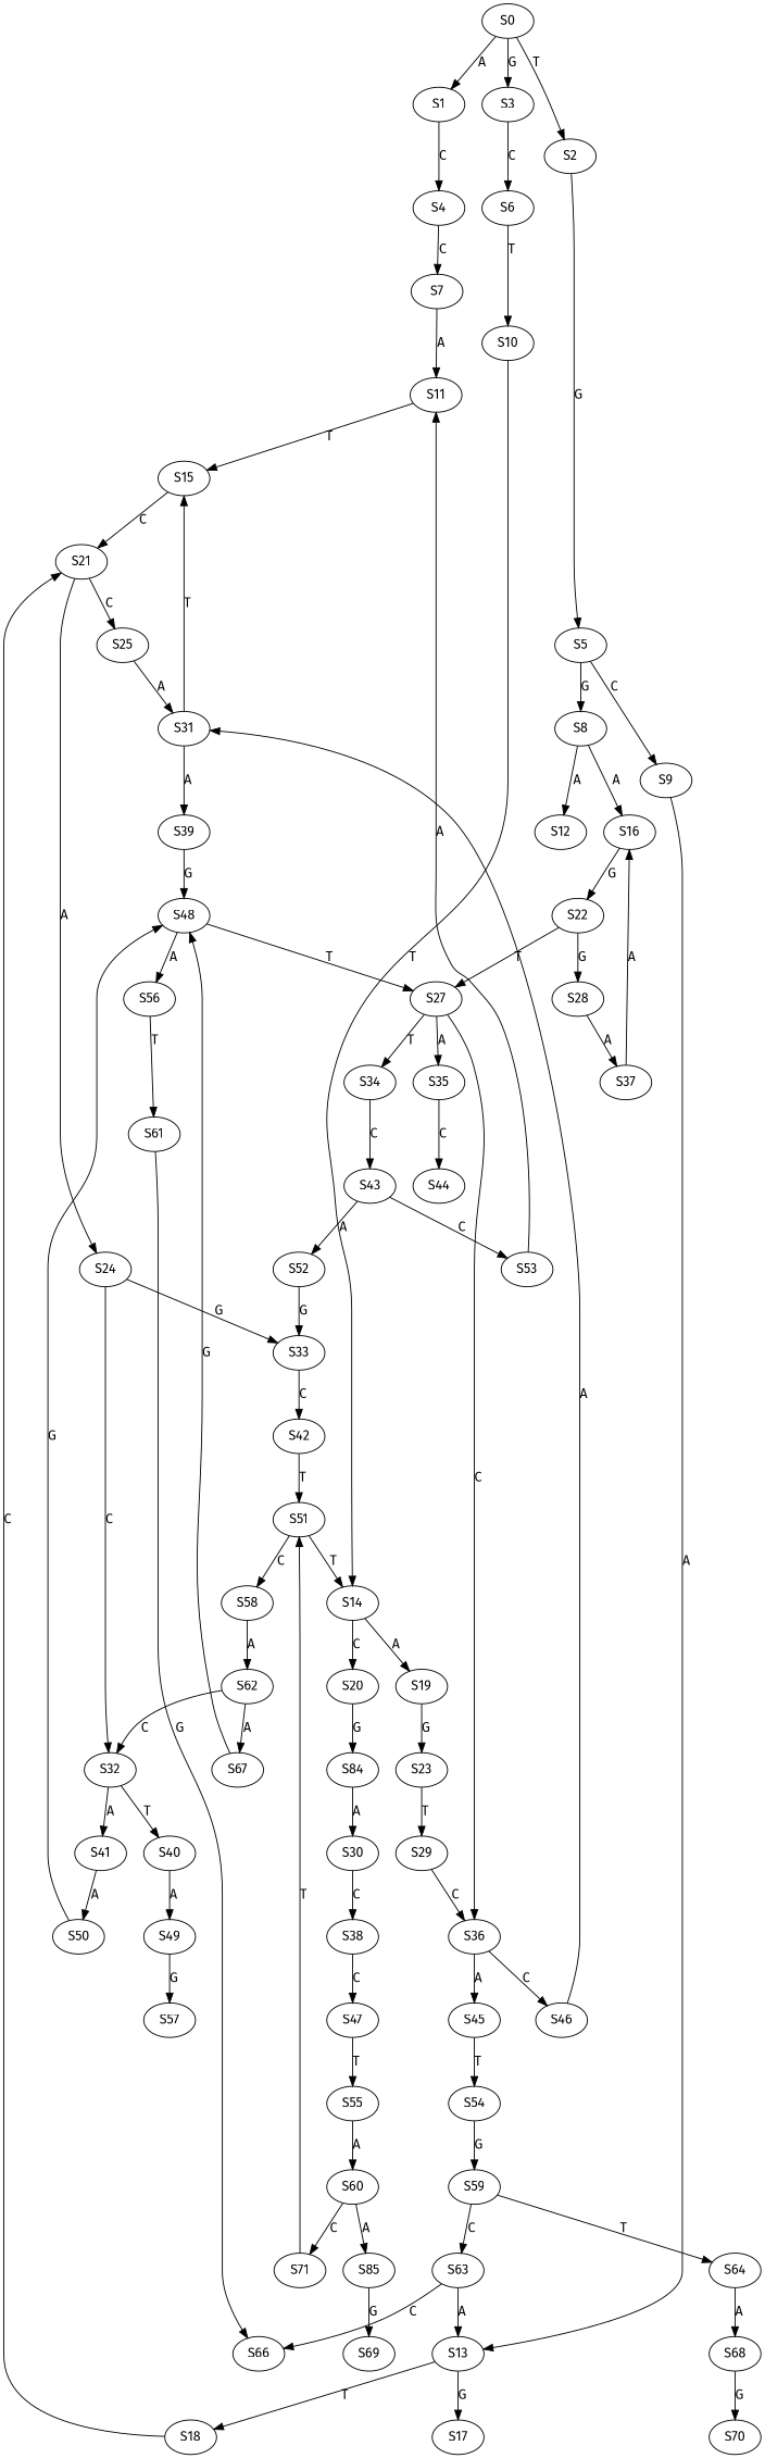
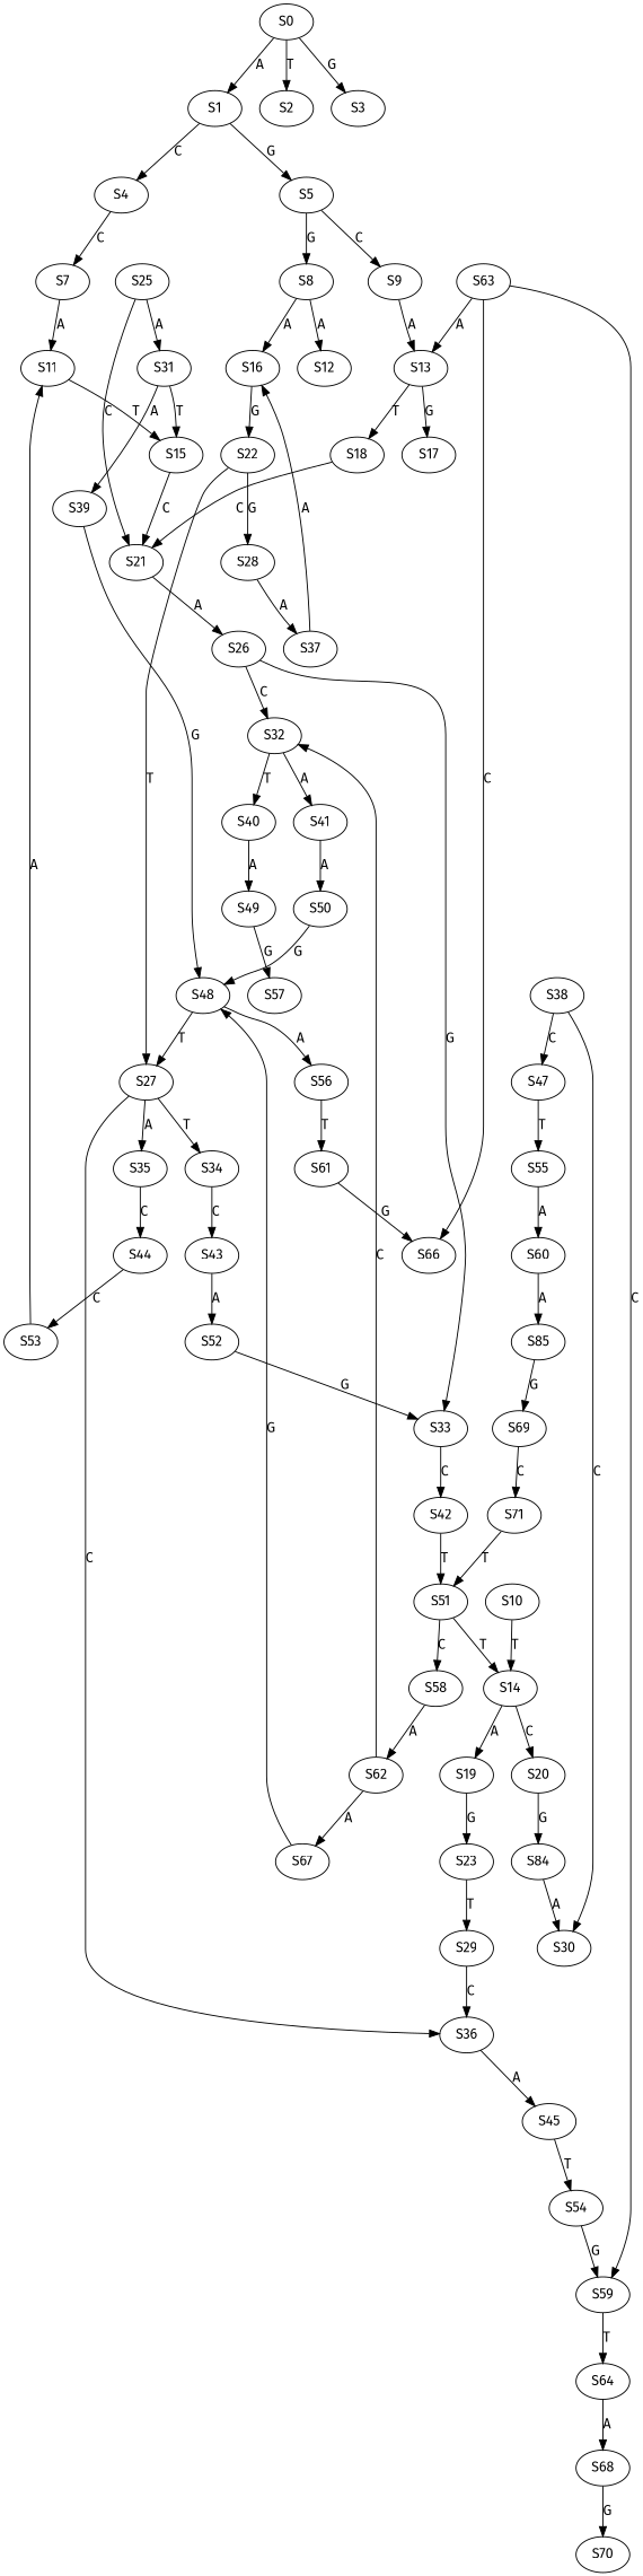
  strict digraph {
    fontname="Fira Sans"
    node [fontname="Fira Sans"]
    edge [fontname="Fira Sans"]
    S0
    S1
    S2
    S3
    S4
    S5
-   S6
    S7
    S8
    S9
    S10
    S11
    S12
    S16
    S13
    S14
    S15
    S17
    S18
    S19
    S20
    S21
    S22
    S23
    n25 [label=S84]
    S25
-   S26 [label=S24]
+   S26
    S27
    S28
    S29
    S30
    S31
    S32
    S33
    S34
    S35
    S36
    S37
    S38
    S39
    S40
    S41
    S42
    S43
    S44
    S45
-   S46
    S47
    S48
    S49
    S50
    S51
    S52
    S53
    S54
    S55
    S56
    S57
    S58
    S59
    S60
    S61
    S62
    S63
    S64
    n66 [label=S85]
    S66
    S67
    S68
    S69
    S70
    S71
    S0 -> S1 [label=A]
    S0 -> S2 [label=T]
    S0 -> S3 [label=G]
    S1 -> S4 [label=C]
-   S2 -> S5 [label=G]
-   S3 -> S6 [label=C]
+   S1 -> S5 [label=G]
    S4 -> S7 [label=C]
    S5 -> S8 [label=G]
    S5 -> S9 [label=C]
-   S6 -> S10 [label=T]
    S7 -> S11 [label=A]
    S8 -> S12 [label=A]
    S8 -> S16 [label=A]
    S9 -> S13 [label=A]
    S10 -> S14 [label=T]
    S11 -> S15 [label=T]
    S16 -> S22 [label=G]
    S13 -> S17 [label=G]
    S13 -> S18 [label=T]
    S14 -> S19 [label=A]
    S14 -> S20 [label=C]
    S15 -> S21 [label=C]
    S18 -> S21 [label=C]
    S19 -> S23 [label=G]
    S20 -> n25 [label=G]
-   S21 -> S25 [label=C]
+   S25 -> S21 [label=C]
    S21 -> S26 [label=A]
    S22 -> S27 [label=T]
    S22 -> S28 [label=G]
    S23 -> S29 [label=T]
    n25 -> S30 [label=A]
    S25 -> S31 [label=A]
    S26 -> S32 [label=C]
    S26 -> S33 [label=G]
    S27 -> S34 [label=T]
    S27 -> S35 [label=A]
    S27 -> S36 [label=C]
    S28 -> S37 [label=A]
    S29 -> S36 [label=C]
-   S30 -> S38 [label=C]
+   S38 -> S30 [label=C]
    S31 -> S15 [label=T]
    S31 -> S39 [label=A]
    S32 -> S40 [label=T]
    S32 -> S41 [label=A]
    S33 -> S42 [label=C]
    S34 -> S43 [label=C]
    S35 -> S44 [label=C]
    S36 -> S45 [label=A]
-   S36 -> S46 [label=C]
    S37 -> S16 [label=A]
    S38 -> S47 [label=C]
    S39 -> S48 [label=G]
    S40 -> S49 [label=A]
    S41 -> S50 [label=A]
    S42 -> S51 [label=T]
    S43 -> S52 [label=A]
-   S43 -> S53 [label=C]
+   S44 -> S53 [label=C]
    S45 -> S54 [label=T]
-   S46 -> S31 [label=A]
    S47 -> S55 [label=T]
    S48 -> S27 [label=T]
    S48 -> S56 [label=A]
    S49 -> S57 [label=G]
    S50 -> S48 [label=G]
    S51 -> S14 [label=T]
    S51 -> S58 [label=C]
    S52 -> S33 [label=G]
    S53 -> S11 [label=A]
    S54 -> S59 [label=G]
    S55 -> S60 [label=A]
    S56 -> S61 [label=T]
    S58 -> S62 [label=A]
-   S59 -> S63 [label=C]
+   S63 -> S59 [label=C]
    S59 -> S64 [label=T]
    S60 -> n66 [label=A]
    S61 -> S66 [label=G]
    S62 -> S32 [label=C]
    S62 -> S67 [label=A]
    S63 -> S13 [label=A]
    S63 -> S66 [label=C]
    S64 -> S68 [label=A]
    n66 -> S69 [label=G]
    S67 -> S48 [label=G]
    S68 -> S70 [label=G]
-   S60 -> S71 [label=C]
+   S69 -> S71 [label=C]
    S71 -> S51 [label=T]
  }
